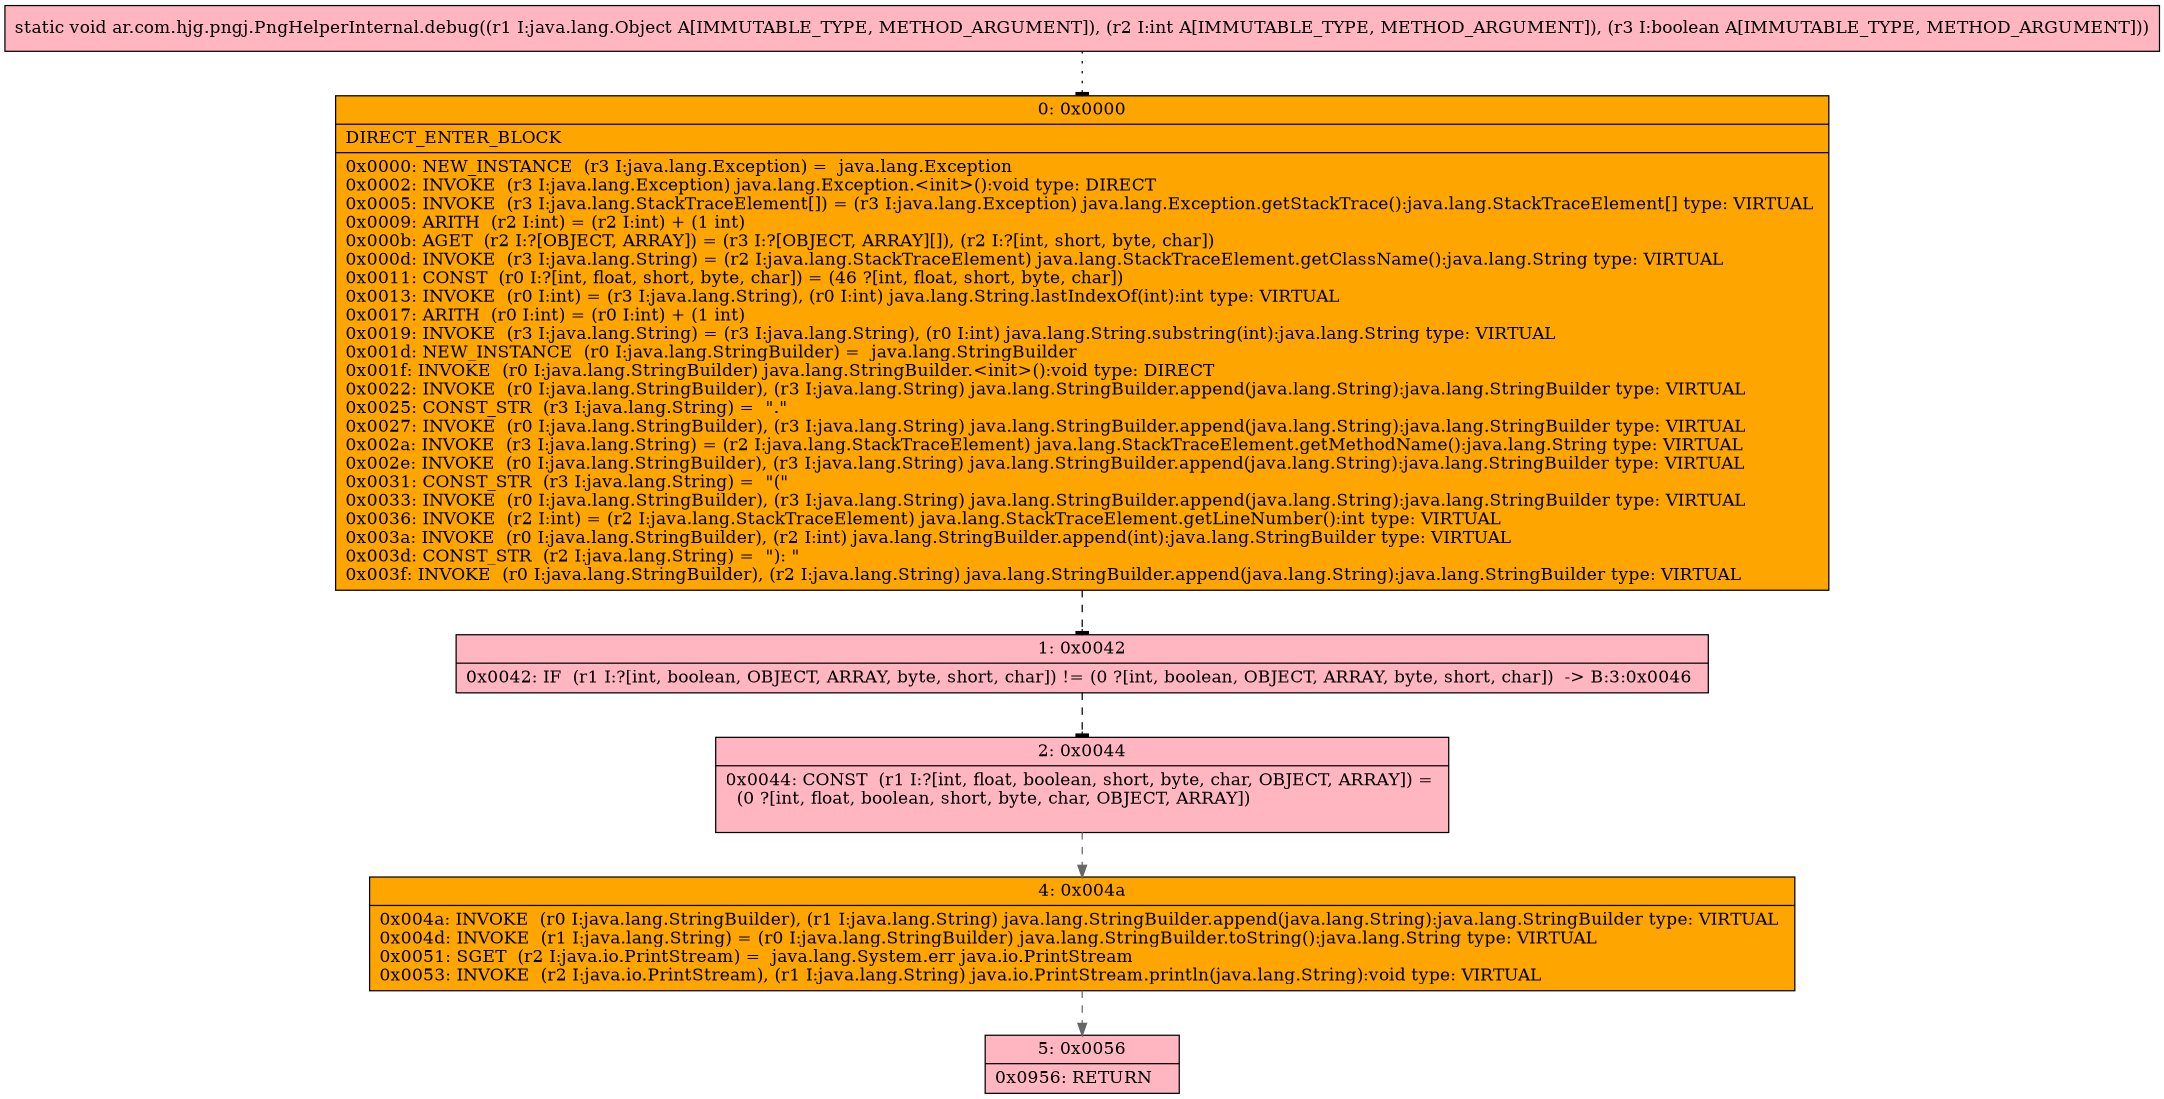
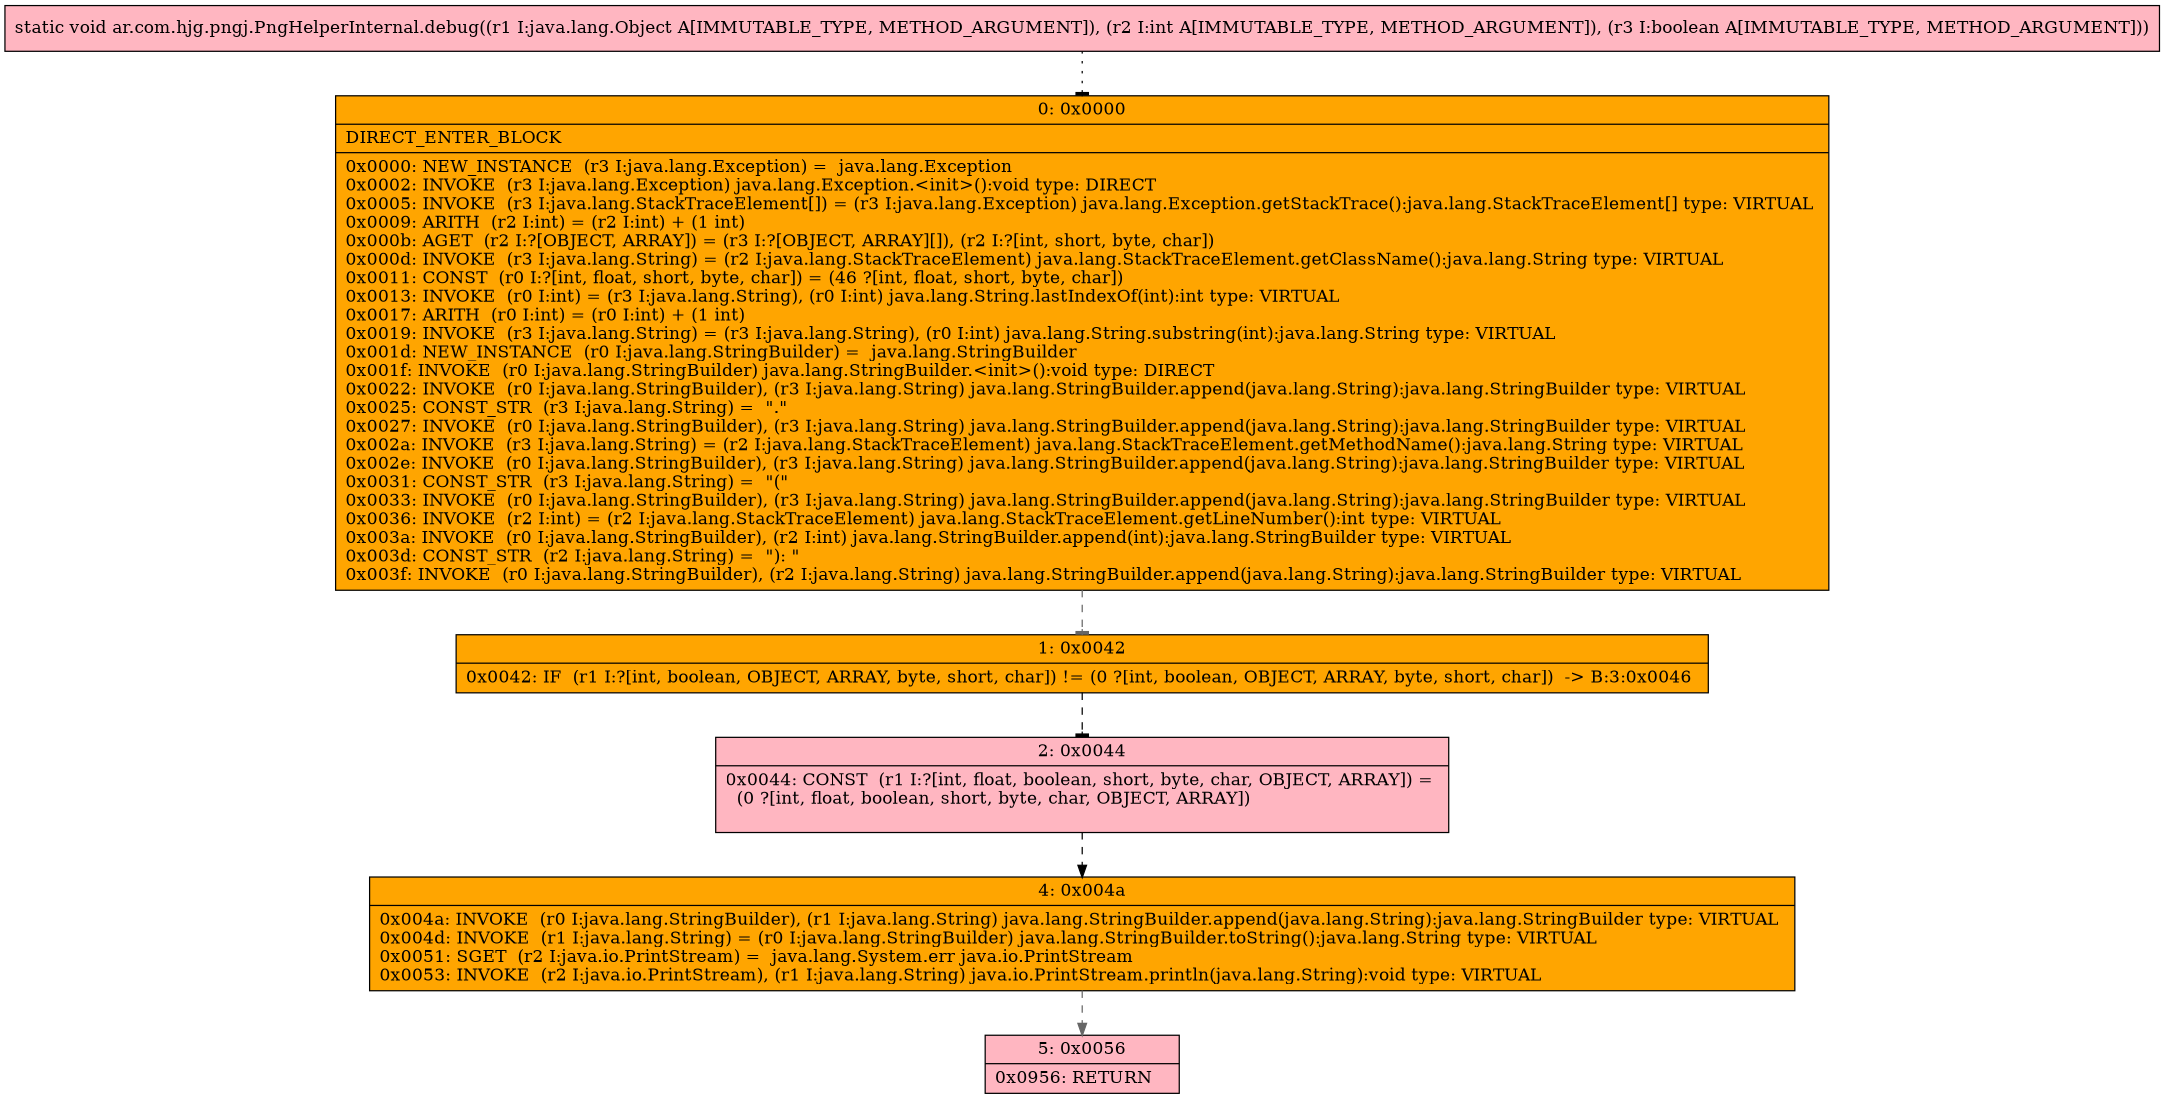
  digraph {
    node [fillcolor=lightpink shape=record style=filled]
    edge [arrowhead=tee color=black style=dashed]
    n1 [fillcolor=orange label="{0\:\ 0x0000|DIRECT_ENTER_BLOCK\l|0x0000: NEW_INSTANCE  (r3 I:java.lang.Exception) =  java.lang.Exception \l0x0002: INVOKE  (r3 I:java.lang.Exception) java.lang.Exception.\<init\>():void type: DIRECT \l0x0005: INVOKE  (r3 I:java.lang.StackTraceElement[]) = (r3 I:java.lang.Exception) java.lang.Exception.getStackTrace():java.lang.StackTraceElement[] type: VIRTUAL \l0x0009: ARITH  (r2 I:int) = (r2 I:int) + (1 int) \l0x000b: AGET  (r2 I:?[OBJECT, ARRAY]) = (r3 I:?[OBJECT, ARRAY][]), (r2 I:?[int, short, byte, char]) \l0x000d: INVOKE  (r3 I:java.lang.String) = (r2 I:java.lang.StackTraceElement) java.lang.StackTraceElement.getClassName():java.lang.String type: VIRTUAL \l0x0011: CONST  (r0 I:?[int, float, short, byte, char]) = (46 ?[int, float, short, byte, char]) \l0x0013: INVOKE  (r0 I:int) = (r3 I:java.lang.String), (r0 I:int) java.lang.String.lastIndexOf(int):int type: VIRTUAL \l0x0017: ARITH  (r0 I:int) = (r0 I:int) + (1 int) \l0x0019: INVOKE  (r3 I:java.lang.String) = (r3 I:java.lang.String), (r0 I:int) java.lang.String.substring(int):java.lang.String type: VIRTUAL \l0x001d: NEW_INSTANCE  (r0 I:java.lang.StringBuilder) =  java.lang.StringBuilder \l0x001f: INVOKE  (r0 I:java.lang.StringBuilder) java.lang.StringBuilder.\<init\>():void type: DIRECT \l0x0022: INVOKE  (r0 I:java.lang.StringBuilder), (r3 I:java.lang.String) java.lang.StringBuilder.append(java.lang.String):java.lang.StringBuilder type: VIRTUAL \l0x0025: CONST_STR  (r3 I:java.lang.String) =  \".\" \l0x0027: INVOKE  (r0 I:java.lang.StringBuilder), (r3 I:java.lang.String) java.lang.StringBuilder.append(java.lang.String):java.lang.StringBuilder type: VIRTUAL \l0x002a: INVOKE  (r3 I:java.lang.String) = (r2 I:java.lang.StackTraceElement) java.lang.StackTraceElement.getMethodName():java.lang.String type: VIRTUAL \l0x002e: INVOKE  (r0 I:java.lang.StringBuilder), (r3 I:java.lang.String) java.lang.StringBuilder.append(java.lang.String):java.lang.StringBuilder type: VIRTUAL \l0x0031: CONST_STR  (r3 I:java.lang.String) =  \"(\" \l0x0033: INVOKE  (r0 I:java.lang.StringBuilder), (r3 I:java.lang.String) java.lang.StringBuilder.append(java.lang.String):java.lang.StringBuilder type: VIRTUAL \l0x0036: INVOKE  (r2 I:int) = (r2 I:java.lang.StackTraceElement) java.lang.StackTraceElement.getLineNumber():int type: VIRTUAL \l0x003a: INVOKE  (r0 I:java.lang.StringBuilder), (r2 I:int) java.lang.StringBuilder.append(int):java.lang.StringBuilder type: VIRTUAL \l0x003d: CONST_STR  (r2 I:java.lang.String) =  \"): \" \l0x003f: INVOKE  (r0 I:java.lang.StringBuilder), (r2 I:java.lang.String) java.lang.StringBuilder.append(java.lang.String):java.lang.StringBuilder type: VIRTUAL \l}"]
-   n2 [label="{1\:\ 0x0042|0x0042: IF  (r1 I:?[int, boolean, OBJECT, ARRAY, byte, short, char]) != (0 ?[int, boolean, OBJECT, ARRAY, byte, short, char])  \-\> B:3:0x0046 \l}"]
+   n2 [fillcolor=orange label="{1\:\ 0x0042|0x0042: IF  (r1 I:?[int, boolean, OBJECT, ARRAY, byte, short, char]) != (0 ?[int, boolean, OBJECT, ARRAY, byte, short, char])  \-\> B:3:0x0046 \l}"]
    n3 [label="{2\:\ 0x0044|0x0044: CONST  (r1 I:?[int, float, boolean, short, byte, char, OBJECT, ARRAY]) = \l  (0 ?[int, float, boolean, short, byte, char, OBJECT, ARRAY])\l \l}"]
    n4 [fillcolor=orange label="{4\:\ 0x004a|0x004a: INVOKE  (r0 I:java.lang.StringBuilder), (r1 I:java.lang.String) java.lang.StringBuilder.append(java.lang.String):java.lang.StringBuilder type: VIRTUAL \l0x004d: INVOKE  (r1 I:java.lang.String) = (r0 I:java.lang.StringBuilder) java.lang.StringBuilder.toString():java.lang.String type: VIRTUAL \l0x0051: SGET  (r2 I:java.io.PrintStream) =  java.lang.System.err java.io.PrintStream \l0x0053: INVOKE  (r2 I:java.io.PrintStream), (r1 I:java.lang.String) java.io.PrintStream.println(java.lang.String):void type: VIRTUAL \l}"]
    n5 [label="{5\:\ 0x0056|0x0956: RETURN   \l}"]
    n6 [label="{static void ar.com.hjg.pngj.PngHelperInternal.debug((r1 I:java.lang.Object A[IMMUTABLE_TYPE, METHOD_ARGUMENT]), (r2 I:int A[IMMUTABLE_TYPE, METHOD_ARGUMENT]), (r3 I:boolean A[IMMUTABLE_TYPE, METHOD_ARGUMENT])) }"]
-   n1 -> n2
+   n1 -> n2 [color=gray40]
    n2 -> n3
-   n3 -> n4 [arrowhead=normal color=gray40]
+   n3 -> n4 [arrowhead=normal]
    n4 -> n5 [arrowhead=normal color=gray40]
    n6 -> n1 [style=dotted]
  }
